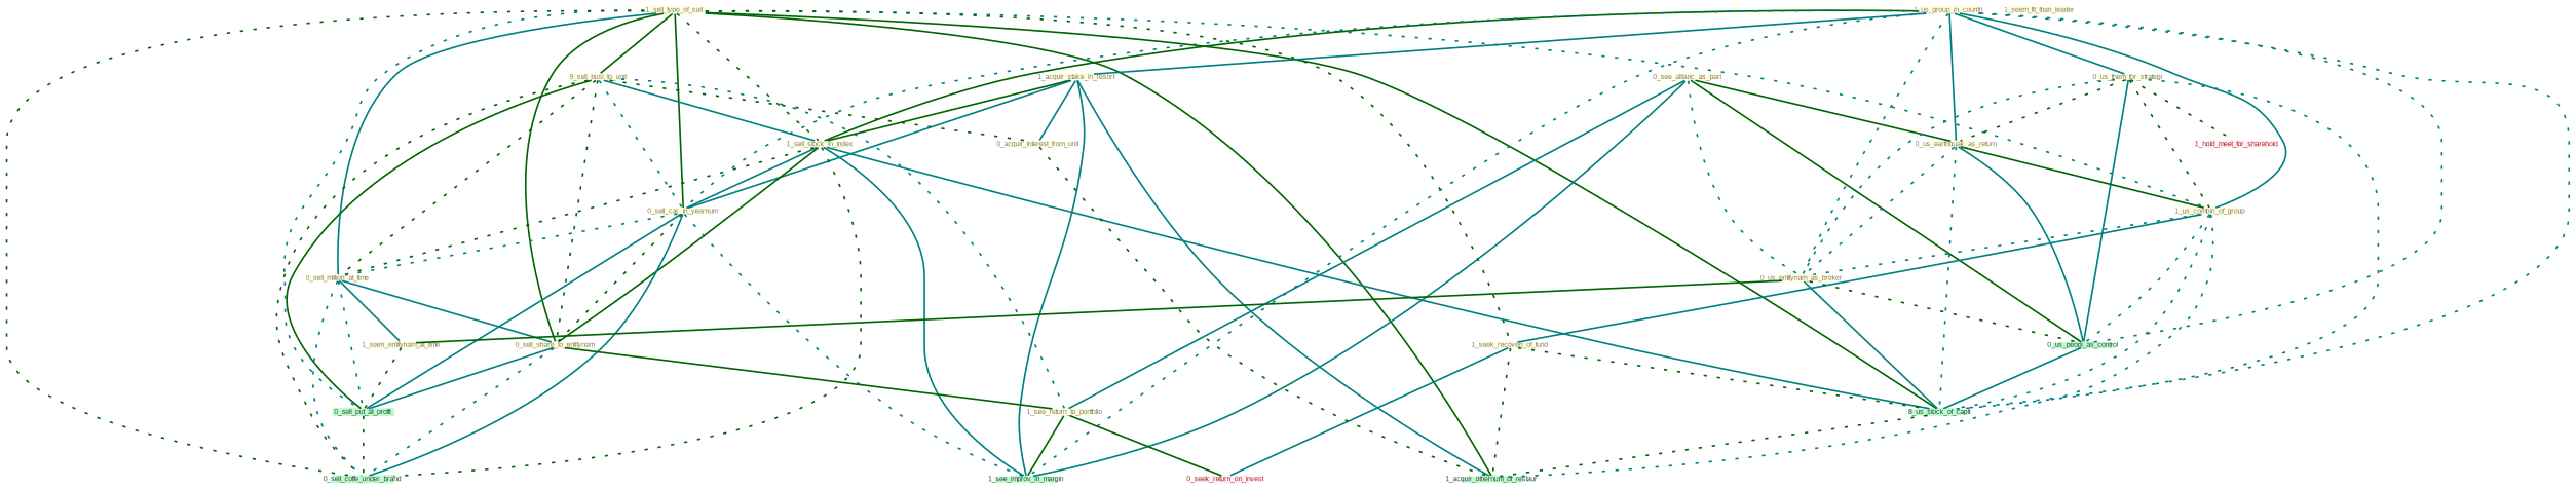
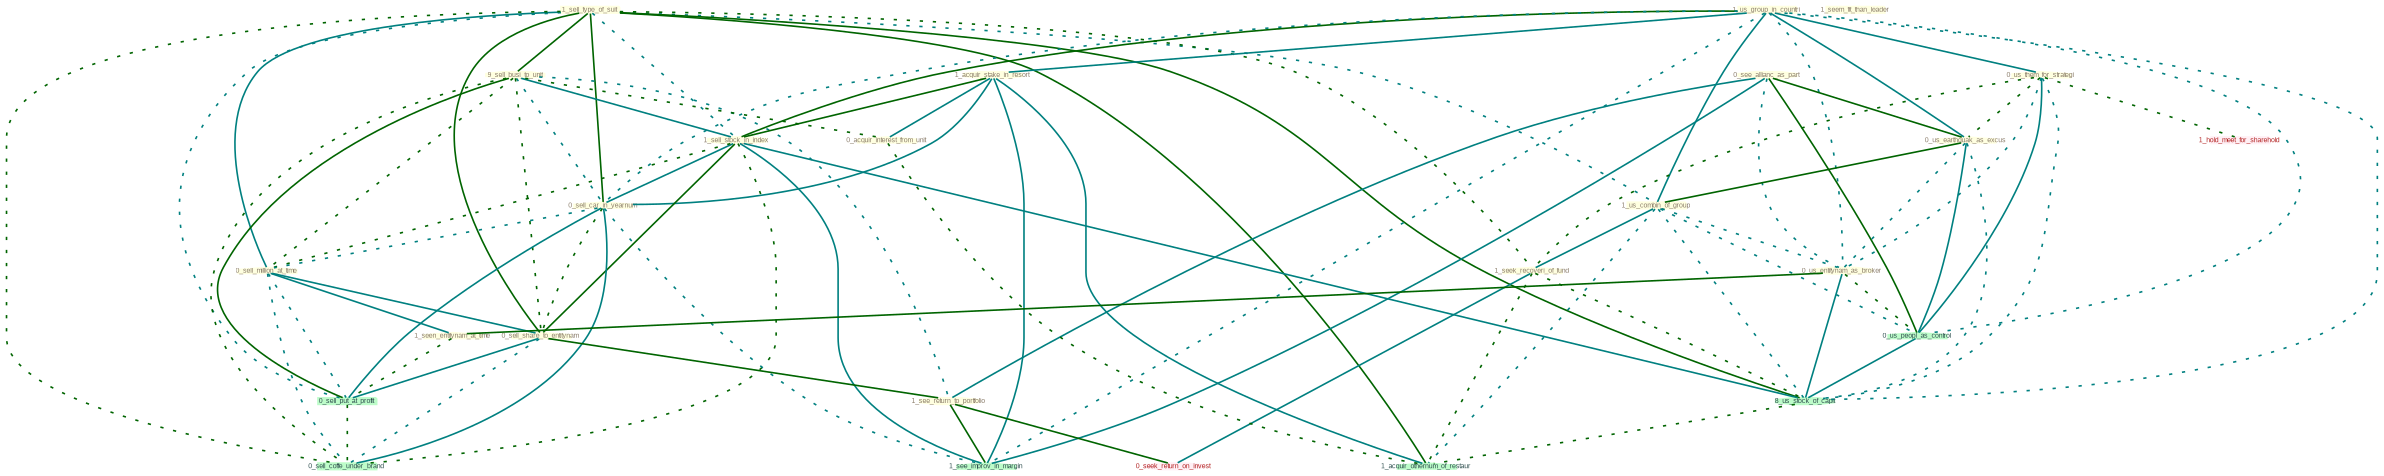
  graph {
    fontname="Liberation Sans"
    node [color="#ffffe0" fixedsize=true fontcolor="#8b7d6b" fontname="Liberation Sans" fontsize=4 shape=house style=filled]
    edge [color=teal fontname="Liberation Sans" style=dotted w=1]
    "1_sell_type_of_suit " [height=.06 shape=note width=.5]
    "1_us_group_in_countri " [height=.06 shape=note width=.5]
    n3 [height=.06 label="9_sell_busi_to_unit" shape=octagon width=.5]
    "1_acquir_stake_in_resort " [height=.06 shape=octagon width=.5]
    "1_seem_fit_than_leader " [height=.06 shape=note width=.5]
    "1_sell_stock_in_index " [height=.06 shape=octagon width=.5]
    "0_sell_car_in_yearnum " [height=.06 width=.5]
    "0_sell_million_at_time " [height=.06 width=.5]
    "0_see_allianc_as_part " [height=.06 shape=octagon width=.5]
    "0_sell_share_to_entitynam " [height=.06 width=.5]
    "0_us_them_for_strategi " [height=.06 width=.5]
-   "0_us_earthquak_as_excus " [height=.06 width=.5 label="0_us_earthquak_as_return"]
+   "0_us_earthquak_as_excus " [height=.06 width=.5]
    n13 [height=.06 label="1_us_combin_of_group" shape=note width=.5]
    "1_seek_recoveri_of_fund " [height=.06 width=.5]
    "1_see_return_to_portfolio " [height=.06 shape=octagon width=.5]
    "0_us_entitynam_as_broker " [height=.06 shape=octagon width=.5]
    "0_acquir_interest_from_unit " [height=.06 width=.5]
    "1_seen_entitynam_at_time " [height=.06 width=.5]
    "0_seek_return_on_invest " [color="#fff0f5" fontcolor="#b22222" height=.06 shape=octagon width=.5]
    "1_hold_meet_for_sharehold " [color="#fff0f5" fontcolor="#b22222" height=.06 shape=note width=.5]
    "0_sell_put_at_profit " [color="#BDFCC9" fontcolor="#2f4f4f" height=.06 shape=note width=.5]
    n22 [color="#BDFCC9" fontcolor="#2f4f4f" height=.06 label="8_us_stock_of_capit" shape=octagon width=.5]
    "0_sell_coffe_under_brand " [color="#BDFCC9" fontcolor="#2f4f4f" height=.06 shape=note width=.5]
    "1_acquir_othernum_of_restaur " [color="#BDFCC9" fontcolor="#2f4f4f" height=.06 width=.5]
    "0_us_peopl_as_control " [color="#BDFCC9" fontcolor="#2f4f4f" height=.06 width=.5]
    "1_see_improv_in_margin " [color="#BDFCC9" fontcolor="#2f4f4f" height=.06 width=.5]
    subgraph sub_1 {
      "1_sell_type_of_suit "
      "1_us_group_in_countri "
      n3
      "1_acquir_stake_in_resort "
      "1_seem_fit_than_leader "
      "1_sell_stock_in_index "
      "0_sell_car_in_yearnum "
      "0_sell_million_at_time "
      "0_see_allianc_as_part "
      "0_sell_share_to_entitynam "
      "0_us_them_for_strategi "
      "0_us_earthquak_as_excus "
      n13
      "1_seek_recoveri_of_fund "
      "1_see_return_to_portfolio "
      "0_us_entitynam_as_broker "
      "0_acquir_interest_from_unit "
      "1_seen_entitynam_at_time "
    }
    subgraph sub_2 {
      "0_seek_return_on_invest "
      "1_hold_meet_for_sharehold "
    }
    "1_sell_type_of_suit " -- n3 [color=darkgreen style=solid]
-   "1_sell_type_of_suit " -- "1_sell_stock_in_index " [color=darkgreen]
+   "1_sell_type_of_suit " -- "1_sell_stock_in_index "
    "1_sell_type_of_suit " -- "0_sell_car_in_yearnum " [color=darkgreen style=solid]
    "1_sell_type_of_suit " -- "0_sell_million_at_time " [style=solid]
    "1_sell_type_of_suit " -- "0_sell_share_to_entitynam " [color=darkgreen style=solid]
    "1_sell_type_of_suit " -- n13
    "1_sell_type_of_suit " -- "1_seek_recoveri_of_fund " [color=darkgreen]
    "1_sell_type_of_suit " -- "0_sell_put_at_profit "
    "1_sell_type_of_suit " -- n22 [color=darkgreen style=solid]
    "1_sell_type_of_suit " -- "0_sell_coffe_under_brand " [color=darkgreen]
    "1_sell_type_of_suit " -- "1_acquir_othernum_of_restaur " [color=darkgreen style=solid]
    "1_us_group_in_countri " -- "1_acquir_stake_in_resort " [style=solid]
    "1_us_group_in_countri " -- "1_sell_stock_in_index " [color=darkgreen style=solid]
    "1_us_group_in_countri " -- "0_sell_car_in_yearnum "
    "1_us_group_in_countri " -- "0_us_them_for_strategi " [style=solid]
    "1_us_group_in_countri " -- "0_us_earthquak_as_excus " [style=solid]
    "1_us_group_in_countri " -- n13 [style=solid]
    "1_us_group_in_countri " -- "0_us_entitynam_as_broker "
    "1_us_group_in_countri " -- n22
    "1_us_group_in_countri " -- "0_us_peopl_as_control "
    "1_us_group_in_countri " -- "1_see_improv_in_margin "
    n3 -- "1_sell_stock_in_index " [style=solid]
    n3 -- "0_sell_car_in_yearnum "
    n3 -- "0_sell_million_at_time " [color=darkgreen]
    n3 -- "0_sell_share_to_entitynam " [color=darkgreen w=2]
    n3 -- "1_see_return_to_portfolio "
    n3 -- "0_acquir_interest_from_unit " [color=darkgreen]
    n3 -- "0_sell_put_at_profit " [color=darkgreen style=solid]
    n3 -- "0_sell_coffe_under_brand " [color=darkgreen]
    "1_acquir_stake_in_resort " -- "1_sell_stock_in_index " [color=darkgreen style=solid]
    "1_acquir_stake_in_resort " -- "0_sell_car_in_yearnum " [style=solid]
    "1_acquir_stake_in_resort " -- "0_acquir_interest_from_unit " [style=solid]
    "1_acquir_stake_in_resort " -- "1_acquir_othernum_of_restaur " [style=solid]
    "1_acquir_stake_in_resort " -- "1_see_improv_in_margin " [style=solid]
    "1_sell_stock_in_index " -- "0_sell_car_in_yearnum " [style=solid w=2]
    "1_sell_stock_in_index " -- "0_sell_million_at_time " [color=darkgreen]
    "1_sell_stock_in_index " -- "0_sell_share_to_entitynam " [color=darkgreen style=solid]
    "1_sell_stock_in_index " -- n22 [style=solid]
    "1_sell_stock_in_index " -- "0_sell_coffe_under_brand " [color=darkgreen]
    "1_sell_stock_in_index " -- "1_see_improv_in_margin " [style=solid]
    "0_sell_car_in_yearnum " -- "0_sell_million_at_time "
    "0_sell_car_in_yearnum " -- "0_sell_share_to_entitynam " [color=darkgreen]
    "0_sell_car_in_yearnum " -- "0_sell_put_at_profit " [style=solid]
    "0_sell_car_in_yearnum " -- "0_sell_coffe_under_brand " [style=solid]
    "0_sell_car_in_yearnum " -- "1_see_improv_in_margin "
    "0_sell_million_at_time " -- "0_sell_share_to_entitynam " [style=solid]
    "0_sell_million_at_time " -- "1_seen_entitynam_at_time " [style=solid w=2]
    "0_sell_million_at_time " -- "0_sell_put_at_profit " [w=2]
    "0_sell_million_at_time " -- "0_sell_coffe_under_brand "
    "0_see_allianc_as_part " -- "0_us_earthquak_as_excus " [color=darkgreen style=solid]
    "0_see_allianc_as_part " -- "1_see_return_to_portfolio " [style=solid]
    "0_see_allianc_as_part " -- "0_us_entitynam_as_broker "
    "0_see_allianc_as_part " -- "0_us_peopl_as_control " [color=darkgreen style=solid]
    "0_see_allianc_as_part " -- "1_see_improv_in_margin " [style=solid]
    "0_sell_share_to_entitynam " -- "1_see_return_to_portfolio " [color=darkgreen style=solid]
    "0_sell_share_to_entitynam " -- "0_sell_put_at_profit " [style=solid]
    "0_sell_share_to_entitynam " -- "0_sell_coffe_under_brand "
    "0_us_them_for_strategi " -- "0_us_earthquak_as_excus " [color=darkgreen]
-   "0_us_them_for_strategi " -- n13 [color=darkgreen]
+   "0_us_them_for_strategi " -- "1_seek_recoveri_of_fund " [color=darkgreen]
    "0_us_them_for_strategi " -- "0_us_entitynam_as_broker "
    "0_us_them_for_strategi " -- "1_hold_meet_for_sharehold " [color=darkgreen]
    "0_us_them_for_strategi " -- n22
    "0_us_them_for_strategi " -- "0_us_peopl_as_control " [style=solid]
    "0_us_earthquak_as_excus " -- n13 [color=darkgreen style=solid]
    "0_us_earthquak_as_excus " -- "0_us_entitynam_as_broker " [w=2]
    "0_us_earthquak_as_excus " -- n22
    "0_us_earthquak_as_excus " -- "0_us_peopl_as_control " [style=solid w=2]
    n13 -- "1_seek_recoveri_of_fund " [style=solid]
    n13 -- "0_us_entitynam_as_broker "
    n13 -- n22 [w=2]
    n13 -- "1_acquir_othernum_of_restaur "
    n13 -- "0_us_peopl_as_control "
    "1_seek_recoveri_of_fund " -- "0_seek_return_on_invest " [style=solid]
    "1_seek_recoveri_of_fund " -- n22 [color=darkgreen]
    "1_seek_recoveri_of_fund " -- "1_acquir_othernum_of_restaur " [color=darkgreen]
    "1_see_return_to_portfolio " -- "0_seek_return_on_invest " [color=darkgreen style=solid]
    "1_see_return_to_portfolio " -- "1_see_improv_in_margin " [color=darkgreen style=solid]
    "0_us_entitynam_as_broker " -- "1_seen_entitynam_at_time " [color=darkgreen style=solid]
    "0_us_entitynam_as_broker " -- n22 [style=solid]
    "0_us_entitynam_as_broker " -- "0_us_peopl_as_control " [color=darkgreen w=2]
    "0_acquir_interest_from_unit " -- "1_acquir_othernum_of_restaur " [color=darkgreen]
    "1_seen_entitynam_at_time " -- "0_sell_put_at_profit " [color=darkgreen]
    "0_sell_put_at_profit " -- "0_sell_coffe_under_brand " [color=darkgreen]
    n22 -- "1_acquir_othernum_of_restaur " [color=darkgreen]
    "0_us_peopl_as_control " -- n22 [style=solid]
  }
